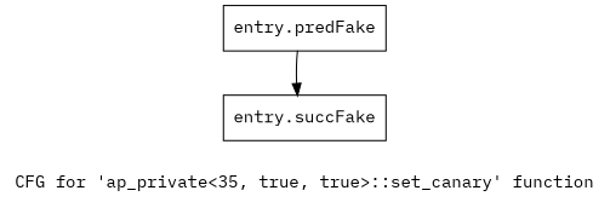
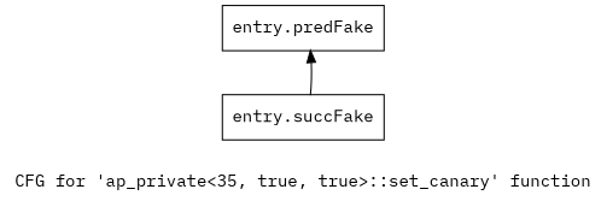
  digraph {
    label="CFG for 'ap_private\<35, true, true\>::set_canary' function"
    fontname="IBM Plex Mono"
    node [shape=record fontname="IBM Plex Mono"]
    n1 [label="{entry.predFake}"]
    n2 [filename="/home/omerfaruk/tools/Xilinx/Vitis_HLS/2023.2/include/etc/ap_private.h" label="{entry.succFake}" linenumber=1385]
-   n1 -> n2 [execusionnum=2 filename="/home/omerfaruk/tools/Xilinx/Vitis_HLS/2023.2/include/etc/ap_private.h" fontname="IBM Plex Mono"]
+   n2 -> n1 [execusionnum=2 filename="/home/omerfaruk/tools/Xilinx/Vitis_HLS/2023.2/include/etc/ap_private.h" fontname="IBM Plex Mono"]
  }
